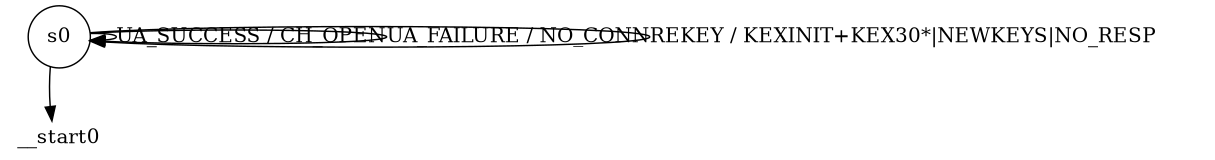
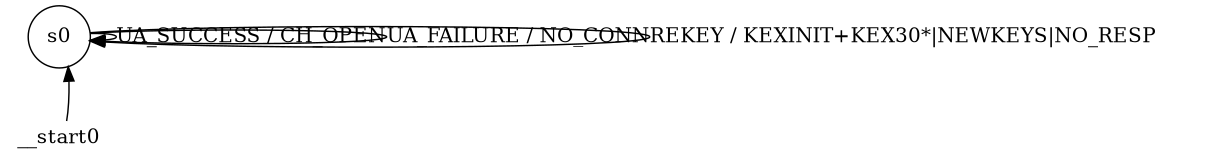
  digraph {
    n1 [label=s0 shape=circle]
    __start0 [height=0 shape=none width=0]
    n1 -> n1 [label="UA_SUCCESS / CH_OPEN"]
    n1 -> n1 [label="UA_FAILURE / NO_CONN"]
    n1 -> n1 [label="REKEY / KEXINIT+KEX30*|NEWKEYS|NO_RESP"]
-   n1 -> __start0
+   __start0 -> n1
  }
